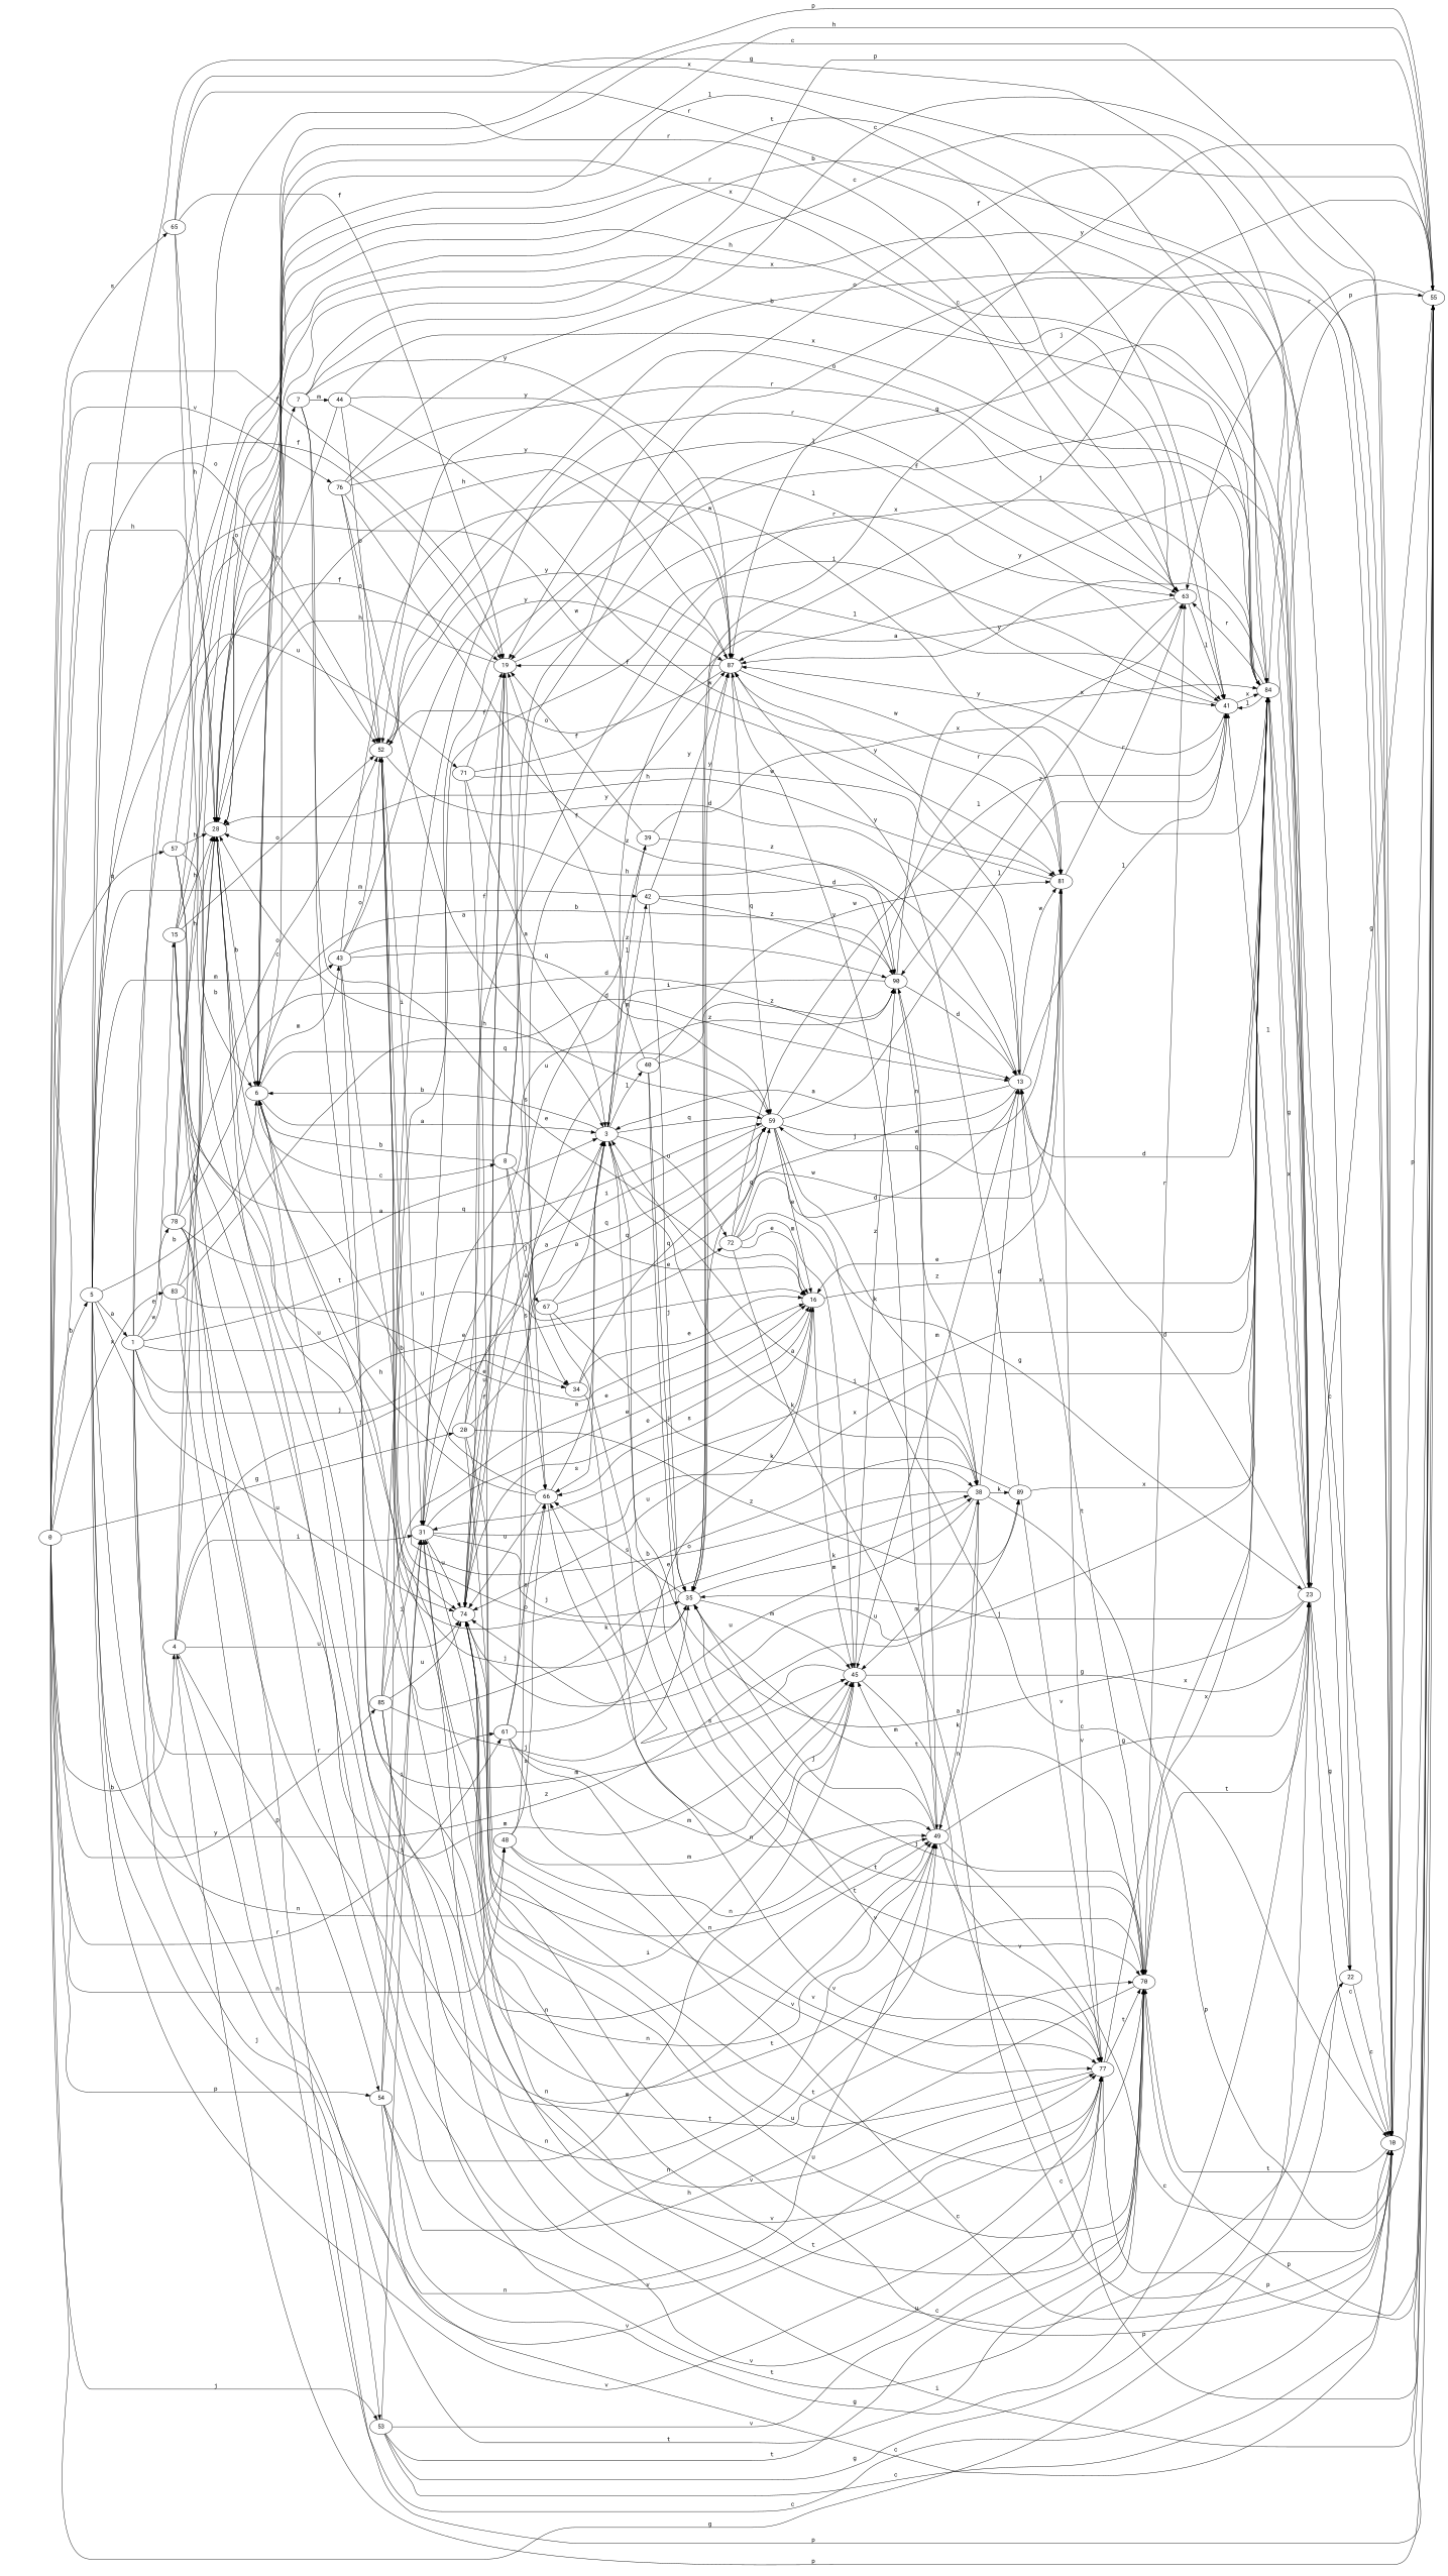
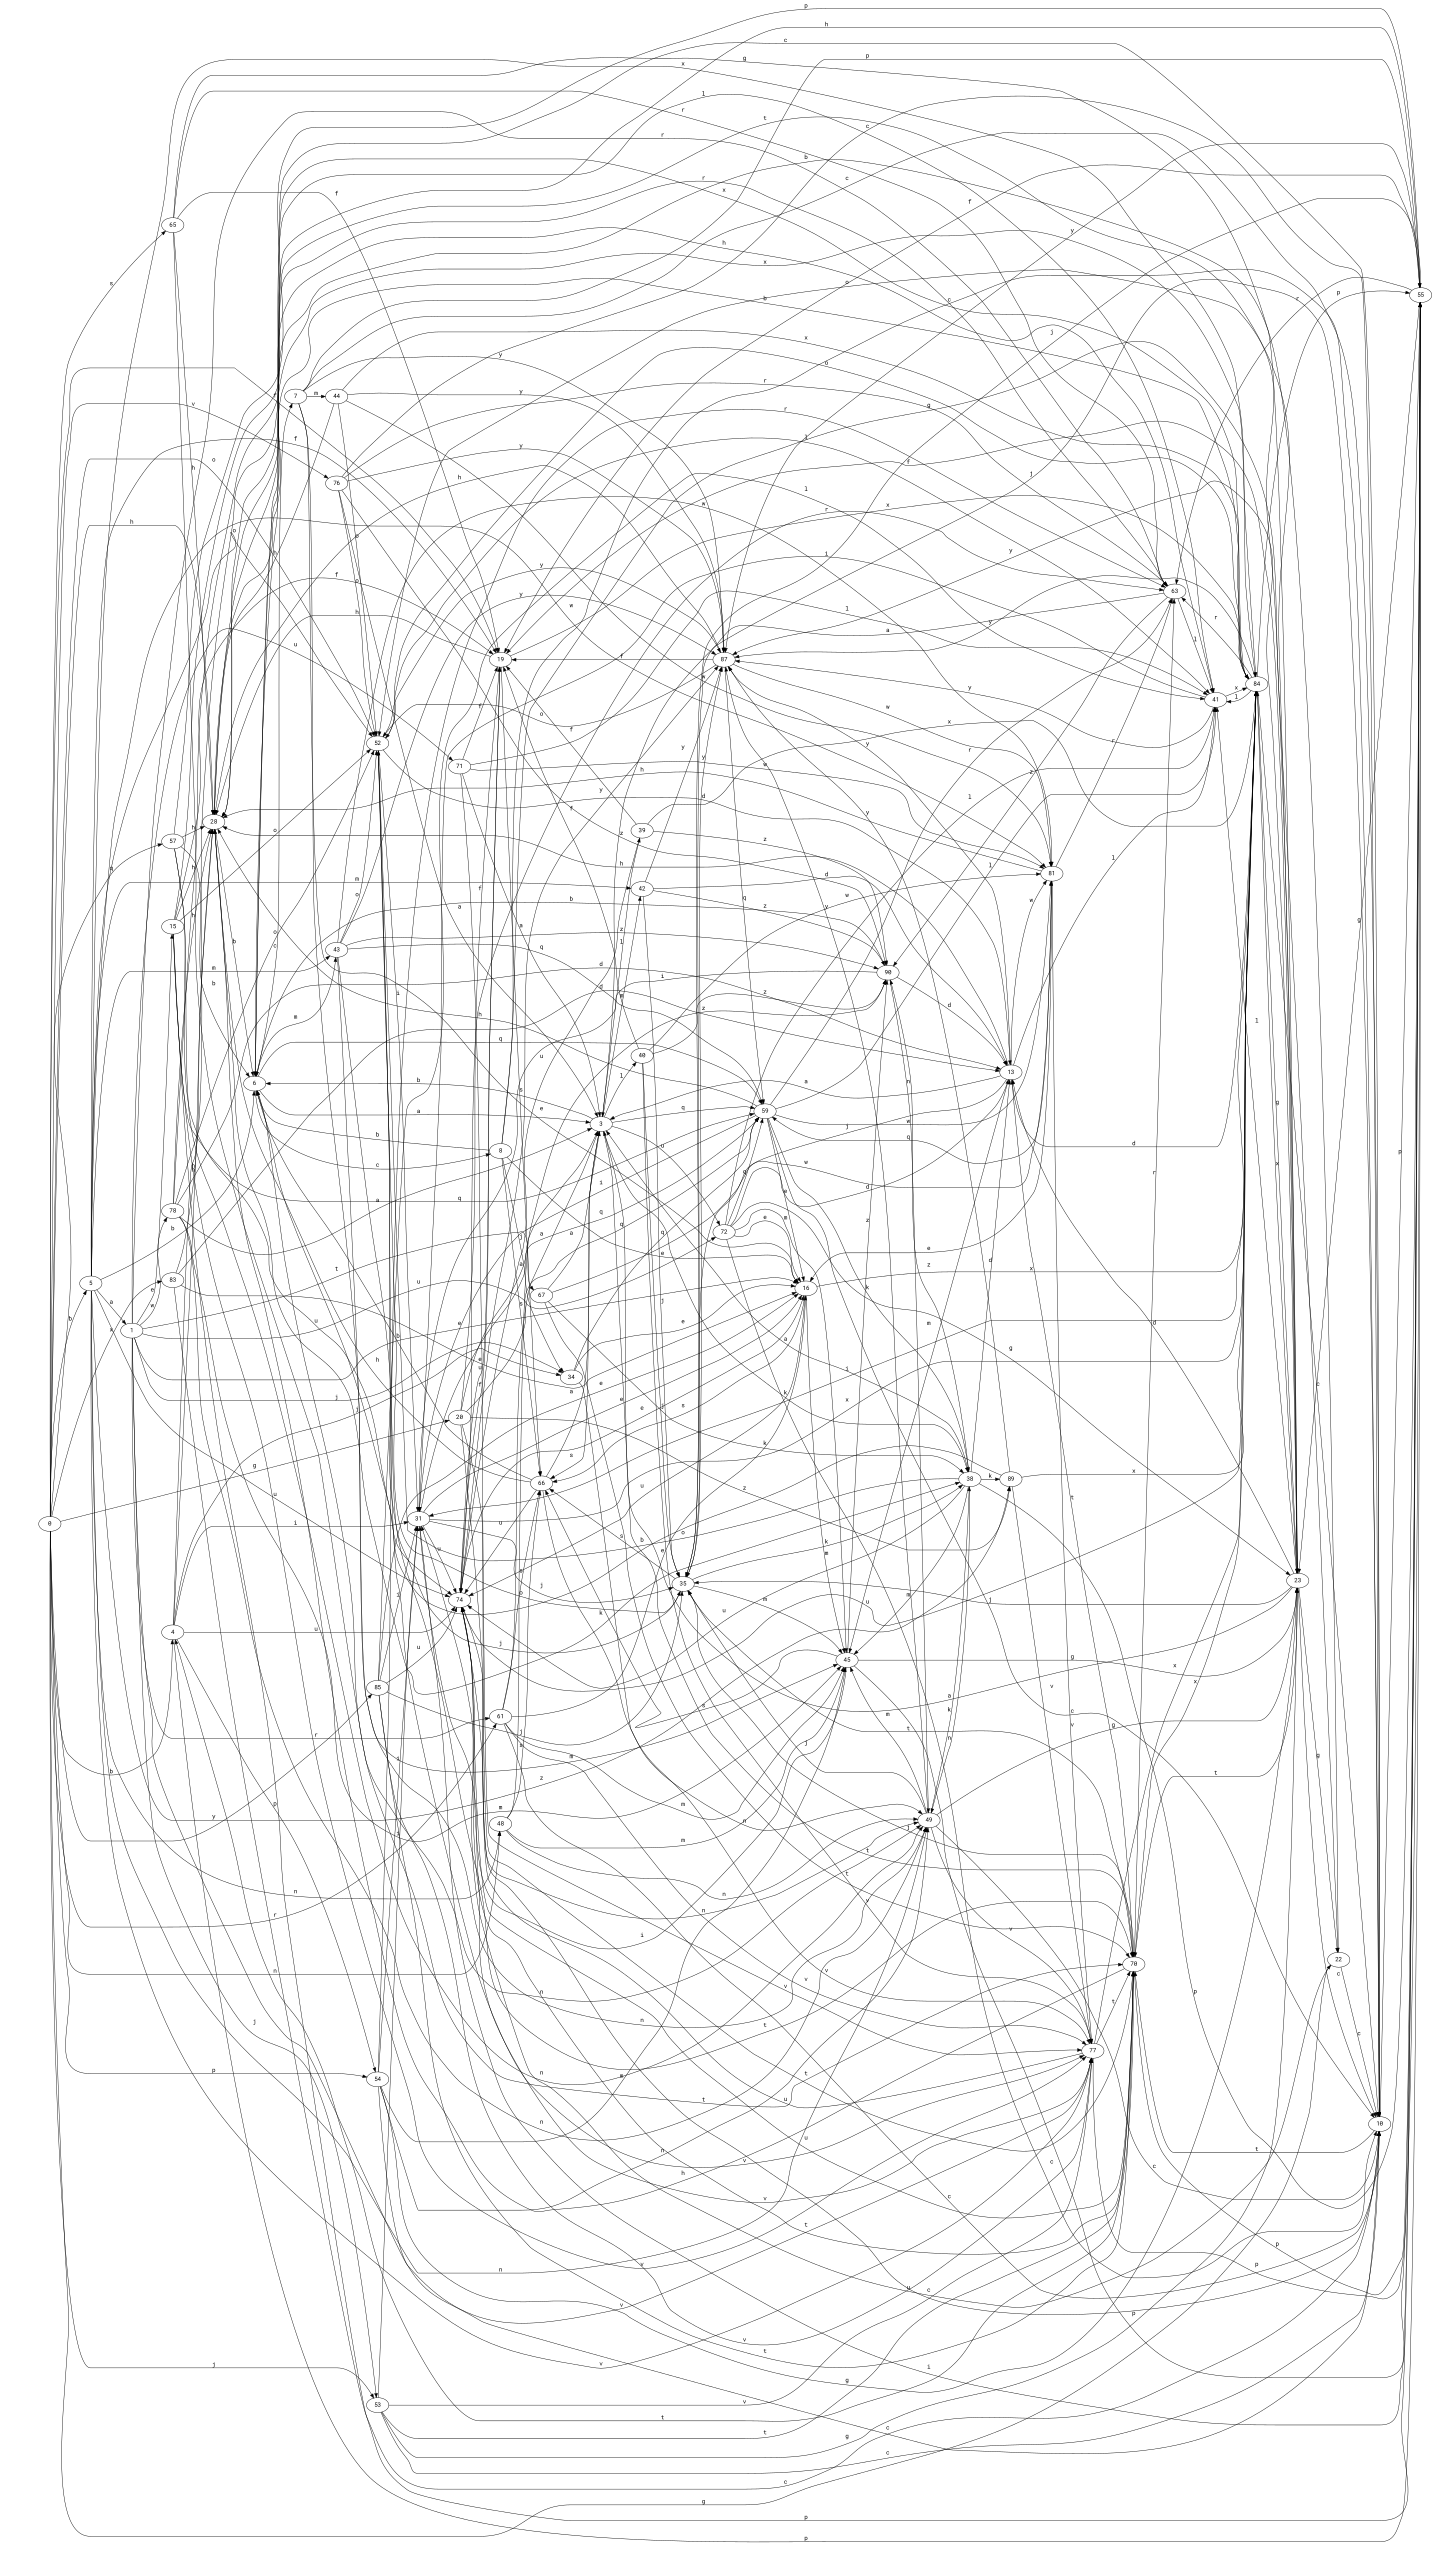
  strict digraph {
    fontname="Roboto Mono"
    rankdir=LR
    node [fontname="Roboto Mono"]
    edge [fontname="Roboto Mono"]
    0
    4
    5
    19
    20
    22
    28
    n8 [label=53]
    48
    52
    54
    57
    61
    65
    76
    83
    85
    34
    31
    41
    55
    74
    1
    77
    6
    42
    43
    49
    81
    84
    89
    66
    3
    59
    70
    10
    63
    38
    23
    45
    90
    87
    13
    16
    35
    15
    67
    71
    72
    78
    39
    40
    7
    8
    44
    0 -> 4 [label=b]
    0 -> 5 [label=b]
    0 -> 19 [label=f]
    0 -> 20 [label=g]
    0 -> 22 [label=g]
    0 -> 28 [label=h]
    0 -> n8 [label=j]
    0 -> 48 [label=n]
    0 -> 52 [label=o]
    0 -> 54 [label=p]
    0 -> 57 [label=q]
    0 -> 61 [label=r]
    0 -> 65 [label=s]
    0 -> 76 [label=v]
    0 -> 83 [label=x]
    0 -> 85 [label=y]
    4 -> 28 [label=h]
    4 -> 54 [label=p]
    4 -> 34 [label=j]
    4 -> 31 [label=i]
    4 -> 41 [label=l]
    4 -> 55 [label=p]
    4 -> 74 [label=u]
    5 -> 19 [label=f]
    5 -> 48 [label=n]
    5 -> 52 [label=o]
    5 -> 74 [label=u]
    5 -> 1 [label=a]
    5 -> 77 [label=v]
    5 -> 6 [label=b]
    5 -> 42 [label=m]
    5 -> 43 [label=m]
    5 -> 49 [label=n]
    5 -> 81 [label=w]
    5 -> 84 [label=x]
    5 -> 89 [label=z]
    19 -> 28 [label=h]
    19 -> 74 [label=u]
    19 -> 84 [label=x]
    19 -> 66 [label=s]
    20 -> 19 [label=f]
    20 -> 89 [label=z]
    20 -> 3 [label=a]
    20 -> 59 [label=q]
    20 -> 70 [label=t]
    20 -> 10 [label=c]
    22 -> 74 [label=u]
    22 -> 6 [label=b]
    22 -> 10 [label=c]
    28 -> 6 [label=b]
    28 -> 63 [label=r]
    28 -> 38 [label=k]
    n8 -> 31 [label=i]
    n8 -> 77 [label=v]
    n8 -> 70 [label=t]
    n8 -> 10 [label=c]
    n8 -> 23 [label=g]
    48 -> 49 [label=n]
    48 -> 66 [label=s]
    48 -> 45 [label=m]
    48 -> 90 [label=z]
    52 -> 31 [label=i]
    52 -> 41 [label=l]
    52 -> 77 [label=v]
    52 -> 70 [label=t]
    52 -> 87 [label=y]
    52 -> 13 [label=d]
    54 -> 31 [label=i]
    54 -> 49 [label=n]
    54 -> 10 [label=c]
    54 -> 63 [label=r]
    54 -> 23 [label=g]
    54 -> 45 [label=m]
    57 -> 28 [label=h]
    57 -> 55 [label=p]
    57 -> 74 [label=u]
    57 -> 6 [label=b]
    57 -> 49 [label=n]
    61 -> 77 [label=v]
    61 -> 66 [label=s]
    61 -> 3 [label=a]
    61 -> 10 [label=c]
    61 -> 45 [label=m]
    61 -> 16 [label=e]
    65 -> 19 [label=f]
    65 -> 28 [label=h]
    65 -> 49 [label=n]
    65 -> 63 [label=r]
    65 -> 23 [label=g]
    76 -> 52 [label=o]
    76 -> 3 [label=a]
    76 -> 10 [label=c]
    76 -> 63 [label=r]
    76 -> 90 [label=z]
    76 -> 87 [label=y]
    83 -> 28 [label=h]
    83 -> 10 [label=c]
    83 -> 13 [label=d]
    83 -> 16 [label=e]
    85 -> 31 [label=i]
    85 -> 41 [label=l]
    85 -> 74 [label=u]
    85 -> 77 [label=v]
    85 -> 70 [label=t]
    85 -> 16 [label=e]
    85 -> 35 [label=j]
    34 -> 77 [label=v]
    34 -> 59 [label=q]
    34 -> 16 [label=e]
    31 -> 74 [label=u]
    31 -> 77 [label=v]
    31 -> 84 [label=x]
    31 -> 59 [label=q]
    31 -> 16 [label=e]
    31 -> 35 [label=j]
    41 -> 28 [label=h]
    41 -> 31 [label=i]
    41 -> 84 [label=x]
    41 -> 87 [label=y]
    55 -> 19 [label=f]
    55 -> 28 [label=h]
    55 -> 31 [label=i]
    55 -> 63 [label=r]
    55 -> 23 [label=g]
    55 -> 87 [label=y]
    55 -> 35 [label=j]
    74 -> 19 [label=f]
    74 -> 49 [label=n]
    74 -> 70 [label=t]
    74 -> 63 [label=r]
    74 -> 87 [label=y]
    74 -> 16 [label=e]
    1 -> n8 [label=j]
    1 -> 61 [label=r]
    1 -> 34 [label=j]
    1 -> 77 [label=v]
    1 -> 63 [label=r]
    1 -> 16 [label=e]
    1 -> 15 [label=e]
    1 -> 67 [label=t]
    1 -> 71 [label=u]
    1 -> 72 [label=u]
    1 -> 78 [label=w]
    77 -> 55 [label=p]
    77 -> 74 [label=u]
    77 -> 84 [label=x]
    77 -> 70 [label=t]
    6 -> 43 [label=m]
    6 -> 84 [label=x]
    6 -> 3 [label=a]
    6 -> 59 [label=q]
    6 -> 70 [label=t]
    6 -> 7 [label=c]
    6 -> 8 [label=c]
    42 -> 90 [label=z]
    42 -> 87 [label=y]
    42 -> 13 [label=d]
    42 -> 35 [label=j]
    43 -> 52 [label=o]
    43 -> 49 [label=n]
    43 -> 81 [label=w]
    43 -> 59 [label=q]
    43 -> 90 [label=z]
    43 -> 87 [label=y]
    43 -> 35 [label=j]
    49 -> 77 [label=v]
    49 -> 10 [label=c]
    49 -> 38 [label=k]
    49 -> 23 [label=g]
    49 -> 45 [label=m]
    49 -> 87 [label=y]
    49 -> 35 [label=j]
    81 -> 28 [label=h]
    81 -> 77 [label=v]
    81 -> 59 [label=q]
    81 -> 63 [label=r]
    81 -> 16 [label=e]
    84 -> 52 [label=o]
    84 -> 31 [label=i]
    84 -> 41 [label=l]
    84 -> 55 [label=p]
    84 -> 74 [label=u]
    84 -> 6 [label=b]
    84 -> 10 [label=c]
    84 -> 63 [label=r]
    84 -> 23 [label=g]
    84 -> 87 [label=y]
    84 -> 13 [label=d]
    89 -> 77 [label=v]
    89 -> 6 [label=b]
    89 -> 84 [label=x]
    89 -> 87 [label=y]
    66 -> 28 [label=h]
    66 -> 74 [label=u]
    66 -> 6 [label=b]
    66 -> 49 [label=n]
    66 -> 3 [label=a]
    3 -> 6 [label=b]
    3 -> 42 [label=m]
    3 -> 66 [label=s]
    3 -> 59 [label=q]
    3 -> 70 [label=t]
    3 -> 38 [label=k]
    3 -> 72 [label=u]
    3 -> 39 [label=l]
    3 -> 40 [label=l]
    59 -> 28 [label=h]
    59 -> 31 [label=i]
    59 -> 41 [label=l]
    59 -> 81 [label=w]
    59 -> 10 [label=c]
    59 -> 63 [label=r]
    59 -> 38 [label=k]
    59 -> 16 [label=e]
    70 -> 4 [label=t]
    70 -> 28 [label=h]
    70 -> 55 [label=p]
    70 -> 74 [label=u]
    70 -> 84 [label=x]
    70 -> 63 [label=r]
    70 -> 35 [label=j]
    10 -> 55 [label=p]
    10 -> 70 [label=t]
    10 -> 35 [label=j]
    63 -> 41 [label=l]
    63 -> 3 [label=a]
    63 -> 90 [label=z]
    38 -> 52 [label=o]
    38 -> 55 [label=p]
    38 -> 74 [label=u]
    38 -> 49 [label=n]
    38 -> 89 [label=k]
    38 -> 3 [label=a]
    38 -> 45 [label=m]
    38 -> 90 [label=z]
    38 -> 13 [label=d]
    23 -> 19 [label=f]
    23 -> 22 [label=g]
    23 -> 28 [label=t]
    23 -> 52 [label=o]
    23 -> 41 [label=l]
    23 -> 84 [label=x]
    23 -> 3 [label=a]
    23 -> 70 [label=t]
    23 -> 10 [label=c]
    23 -> 87 [label=y]
    23 -> 13 [label=d]
    23 -> 35 [label=j]
    45 -> 31 [label=i]
    45 -> 55 [label=p]
    45 -> 66 [label=s]
    45 -> 23 [label=g]
    45 -> 90 [label=z]
    90 -> 31 [label=i]
    90 -> 6 [label=b]
    90 -> 49 [label=n]
-   90 -> 84 [label=x]
    90 -> 13 [label=d]
    87 -> 19 [label=f]
    87 -> 28 [label=h]
    87 -> 52 [label=o]
    87 -> 81 [label=w]
    87 -> 59 [label=q]
    13 -> 28 [label=h]
    13 -> 41 [label=l]
    13 -> 81 [label=w]
    13 -> 3 [label=a]
    13 -> 70 [label=t]
    13 -> 45 [label=m]
    13 -> 87 [label=y]
    13 -> 35 [label=j]
    16 -> 74 [label=u]
    16 -> 84 [label=x]
    16 -> 66 [label=s]
    16 -> 45 [label=m]
    35 -> 52 [label=o]
    35 -> 66 [label=s]
    35 -> 70 [label=t]
    35 -> 38 [label=k]
    35 -> 45 [label=m]
    35 -> 87 [label=y]
    15 -> 19 [label=f]
    15 -> 28 [label=h]
    15 -> 52 [label=o]
    15 -> 55 [label=p]
    15 -> 77 [label=v]
    15 -> 59 [label=q]
    15 -> 10 [label=c]
    67 -> 81 [label=w]
    67 -> 3 [label=a]
    67 -> 70 [label=t]
    67 -> 38 [label=k]
    71 -> 19 [label=f]
    71 -> 41 [label=l]
    71 -> 77 [label=v]
    71 -> 81 [label=w]
    71 -> 3 [label=a]
    72 -> 41 [label=l]
    72 -> 59 [label=q]
    72 -> 10 [label=c]
    72 -> 23 [label=g]
    72 -> 45 [label=m]
    72 -> 13 [label=d]
    72 -> 16 [label=e]
    78 -> 28 [label=h]
    78 -> 52 [label=o]
    78 -> 49 [label=n]
    78 -> 84 [label=x]
    78 -> 3 [label=a]
    78 -> 45 [label=m]
    78 -> 13 [label=d]
    39 -> 19 [label=f]
    39 -> 74 [label=u]
    39 -> 84 [label=x]
    39 -> 90 [label=z]
    40 -> 19 [label=f]
    40 -> 77 [label=v]
    40 -> 81 [label=w]
    40 -> 90 [label=z]
    40 -> 35 [label=j]
    7 -> 55 [label=p]
    7 -> 10 [label=c]
    7 -> 45 [label=m]
    7 -> 87 [label=y]
    7 -> 16 [label=e]
    7 -> 44 [label=m]
    8 -> 22 [label=g]
    8 -> 34 [label=j]
    8 -> 6 [label=b]
    8 -> 66 [label=s]
    8 -> 10 [label=c]
    8 -> 16 [label=e]
    44 -> 28 [label=h]
    44 -> 52 [label=o]
    44 -> 81 [label=w]
    44 -> 84 [label=x]
    44 -> 87 [label=y]
  }
